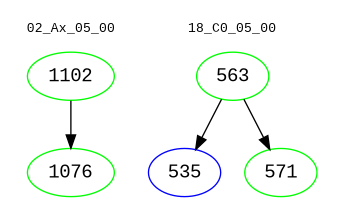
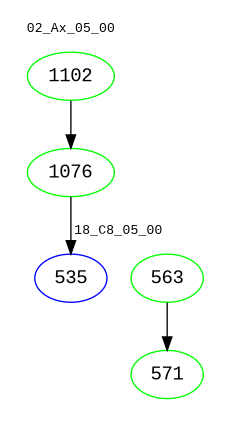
  digraph {
    fontname="Liberation Mono"
    node [color=green fontname="Liberation Mono"]
    edge [color=black fontname="Liberation Mono"]
    n1 [label=1102]
    n2 [label=1076]
    n3 [label=563]
    n4 [color=blue label=535]
    n5 [label=571]
    subgraph cluster_1 {
      color=white
      fontsize=10
      label="02_Ax_05_00"
      n1
      n2
    }
    subgraph cluster_2 {
      color=white
      fontsize=10
-     label="18_C0_05_00"
+     label="18_C8_05_00"
      n3
      n4
      n5
    }
    n1 -> n2
-   n3 -> n4
+   n2 -> n4
    n3 -> n5
  }
